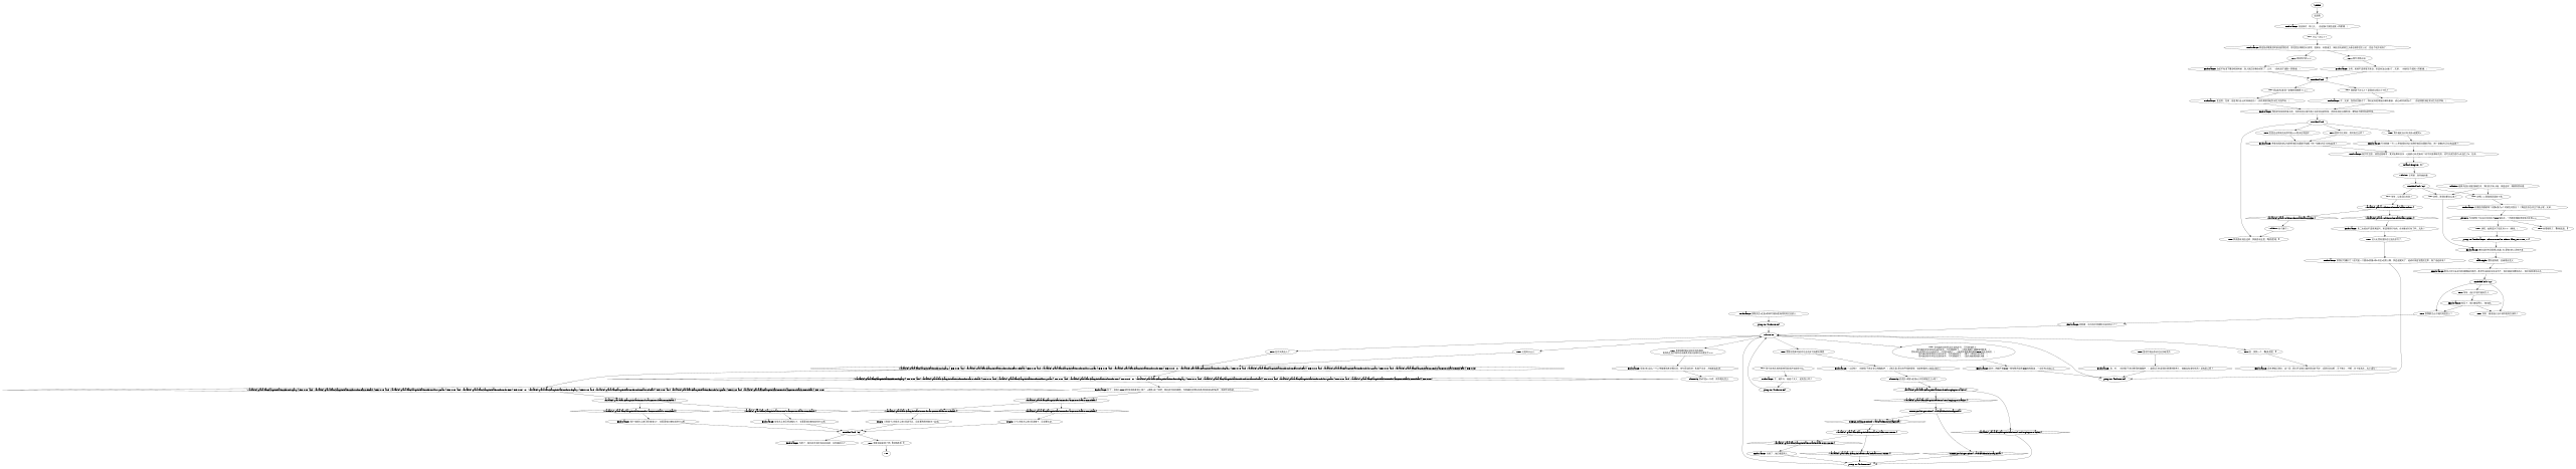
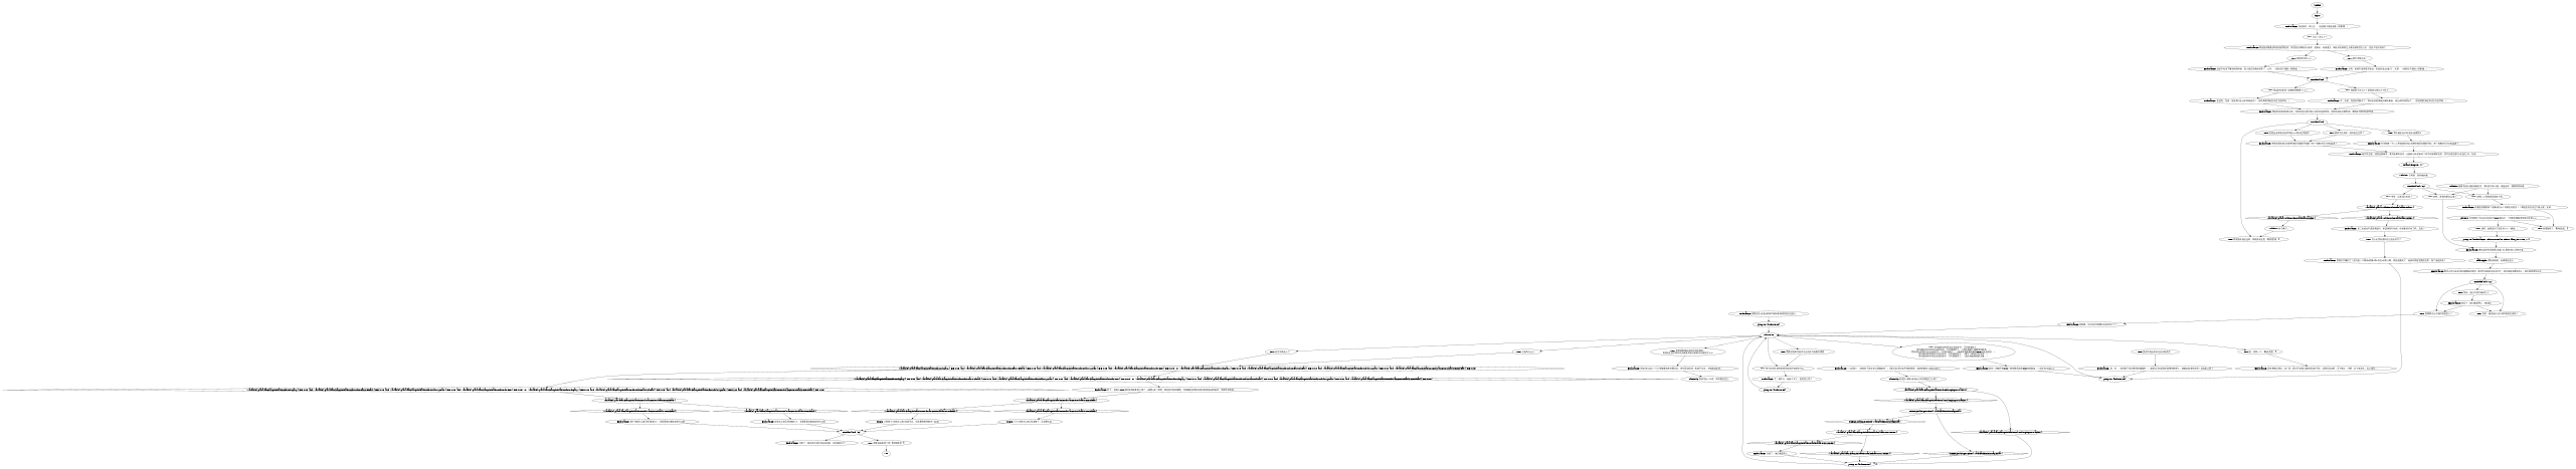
  digraph {
    n1 [label=START]
-   n2 [label="想想看"]
+   n2 [label=input]
    n3 [label="Endurance: 你说得对，哥们儿。（你的肠子突然感觉一阵紧绷。）"]
    n4 [label="You: 什么？怎么了？"]
    n5 [label="Endurance: 我是指你睡觉的时候说的那些话。那些意志薄弱的小流氓、怪家伙、外国债主、疯狂的无政府主义者还有那些女人们，把这个地方给毁了。"]
    n6 [label="You: 那些狗日的……"]
    n7 [label="You: 我可没那么说。"]
    n8 [label="Endurance: 你还不知道下哪步棋的时候，别人就已经将你的军了，士兵。（你的肚子感到一阵紧绷。）"]
    n9 [label="Endurance: 你有，虽然不是用语言表达，但是你这么*做*了，兄弟。（你的肚子感到一阵紧绷。）"]
    n10 [label="You: 我就喜欢现在这样，我就喜欢这里。[放弃思维。]"]
    n11 [label="Endurance: 保护宗主国，清理这座城市，复兴迪斯科音乐，让她回心转意如何？你可以拯救瑞瓦肖。你可以成为那个*天选之子*，兄弟。"]
    n12 [label="Inland Empire: 她？"]
    n13 [label="Volition: 没有谁，别问她的事。"]
    n14 [label="Untitled hub (02)"]
    n15 [label="You: 好吧，那我们要怎么做？"]
    n16 [label="You: 等等，让谁回心转意？"]
    n17 [label="You: 好吧……我觉得还是算了吧。"]
    n18 [label="Endurance: 像你这样终日渴望“忠诚”与“爱情”的人还有许多。"]
    n19 [label="Variable[\"plaza.volition_dont_ask_about_her\"]"]
    n20 [label="Endurance: 你要放弃救赎吗？你要*复仇*？对瑞瓦肖复仇？！我还把你当作王下骑士呢，兄弟。"]
    n21 [label="Half Light: 爱情是狗屁，忠诚毫无意义。"]
    n22 [label="Endurance: 那些人对过去岁月的渴望如此强烈，甚至无法好好生活在当下。他们就是你要找的人，他们知道该怎么办。"]
    n23 [label="Untitled hub (02)"]
    n24 [label="You: 那我要怎么才能找到这些人？"]
    n25 [label="Endurance: 想想看，也许你已经遇到过这样的人了？"]
    n26 [label=hubotoron]
    n27 [label="You: 没想到什么人。"]
    n28 [label="(Variable[\"plaza.fascha_q_initiation_found_gary\"] == true  and  Variable[\"plaza.fascha_q_initiation_found_measurehead\"] == true  and  Variable[\"plaza.fascha_q_initiation_found_lorryman\"] == true  and  Variable[\"plaza.fascha_q_initiation_found_rene\"] == true)  or  (Variable[\"plaza.fascha_q_initiation_found_gary\"] == true  and  Variable[\"plaza.fascha_q_initiation_found_measurehead\"] == true  and  Variable[\"plaza.fascha_q_initiation_found_lorryman\"] == true  and  Variable[\"plaza.fascha_q_initiation_endurance_too_bad_rene_dead\"] == true)"]
    n29 [label="(Variable[\"plaza.fascha_q_initiation_found_gary\"] == true  and  Variable[\"plaza.fascha_q_initiation_found_measurehead\"] == true  and  Variable[\"plaza.fascha_q_initiation_found_lorryman\"] == true  and  Variable[\"plaza.fascha_q_initiation_found_rene\"] == true)  or  (Variable[\"plaza.fascha_q_initiation_found_gary\"] == true  and  Variable[\"plaza.fascha_q_initiation_found_measurehead\"] == true  and  Variable[\"plaza.fascha_q_initiation_found_lorryman\"] == true  and  Variable[\"plaza.fascha_q_initiation_endurance_too_bad_rene_dead\"] == true)" shape=diamond]
    n30 [label="!((Variable[\"plaza.fascha_q_initiation_found_gary\"] == true  and  Variable[\"plaza.fascha_q_initiation_found_measurehead\"] == true  and  Variable[\"plaza.fascha_q_initiation_found_lorryman\"] == true  and  Variable[\"plaza.fascha_q_initiation_found_rene\"] == true)  or  (Variable[\"plaza.fascha_q_initiation_found_gary\"] == true  and  Variable[\"plaza.fascha_q_initiation_found_measurehead\"] == true  and  Variable[\"plaza.fascha_q_initiation_found_lorryman\"] == true  and  Variable[\"plaza.fascha_q_initiation_endurance_too_bad_rene_dead\"] == true))" shape=diamond]
    n31 [label="Endurance: 是的，的确不错——一座智慧的宝库——但别着急，一定还有*其他人*。"]
    n32 [label="Jump to: [hubotoron]"]
    n33 [label="Logic: 三个“传统主义者”应该够了。没必要太多。"]
    n34 [label="Untitled hub (02)"]
    n35 [label="You: 我觉得还是算了吧。[拒绝思想。]"]
    n36 [label="Endurance: 当然了，瑞瓦肖没有你也会好好的。别为她担心了。"]
    n37 [label="Jump to: [Endurance: \"There must be others like you. Men,...\"]"]
    n38 [label="Endurance: 不，她不行。她是个女人。还有别人吗？"]
    n39 [label="Jump to: [hubotoron]"]
    n40 [label="Jump to: [hubotoron]"]
    n41 [label="You: 我觉得测颅先生符合你的描述。\n测颅先生似乎很怀念他塞美尼祖先的那些光辉岁月……"]
    n42 [label="You: 想不到其他人了。"]
    n43 [label="You: 那个灰色头发的货車司机或许知道些什么。"]
    n44 [label="You: 肥胖的货車司机对过去的岁月流露出渴望。"]
    n45 [label="You: 雷内真的非常怀念过去的岁月。只可惜他死了。\n雷内真的非常怀念过去的岁月。只可惜他死了。（用手指摸了摸胸前的奖章。）\n雷内真的非常怀念过去的岁月。只可惜他死了。（挺直穿着警服的腰板——这是必须的。）\n雷内真的非常怀念过去的岁月。只可惜他死了。（瞥了一眼自己的夹克。）\n雷内真的非常怀念过去的岁月。只可惜他死了。（悲伤地拍着你的大腿。）"]
    n46 [label="You: 好，算我一个。[接受思想。]"]
    n47 [label="Endurance: 可你想象一下……带着现在的认知和经验回去重新开始。把一切都*纠正过来*如何？"]
    100
    n49 [label="You: 我*真的*觉得一切都变得糟透了……"]
    n50 [label="Endurance: 是这样，兄弟，但是我们会让时间倒流的！（你的胃部深处发出巨大的声响。）"]
    n51 [label="Endurance: 我会把你送回日落之前，太阳尚未从海平面上完全消失的时候。把你送回宗主国时期，爱情还可能存在的时候。"]
    n52 [label="Variable[\"plaza.fascha_q_initiation_endurance_too_bad_rene_dead\"]"]
    n53 [label="Variable[\"plaza.fascha_q_initiation_endurance_too_bad_rene_dead\"]" shape=diamond]
    n54 [label="!(Variable[\"plaza.fascha_q_initiation_endurance_too_bad_rene_dead\"])" shape=diamond]
    n55 [label="Logic: 三到四个“传统主义者”应该可以。没必要和那些家伙一起疯。"]
    n56 [label="Untitled hub"]
    n57 [label="You: 我的肠子怎么了？是我*吃*得太少了吗？"]
    n58 [label="Shivers: 当你听到了生命之光的名字——瑞瓦肖，一阵寒意顺着脊背流向全身……"]
    n59 [label="You: 你看错我了。[拒绝思想。]"]
    n60 [label="You: 好吧，如果是为了瑞瓦肖……（继续。）"]
    n61 [label="Endurance: 现在*有*这么一个人带着激情来珍视过去。有句话说得好：执着于过去，方能塑造未来。"]
    n62 [label="Rhetoric: 那*不是*一句话。跟本毫无意义。"]
    n63 [label="Endurance: 传统主义者已经*够多*了。去看看他们都知道些什么吧。"]
    n64 [label="Variable[\"plaza.fascha_q_initiation_rhet_longing_or_racist\"]"]
    n65 [label="Variable[\"plaza.fascha_q_initiation_rhet_longing_or_racist\"]" shape=diamond]
    n66 [label="!(Variable[\"plaza.fascha_q_initiation_rhet_longing_or_racist\"])" shape=diamond]
    n67 [label="IsTHCCookingOrFixed(\"radical_feminist_agenda\")"]
    n68 [label="IsTHCCookingOrFixed(\"radical_feminist_agenda\")" shape=diamond]
    n69 [label="!(IsTHCCookingOrFixed(\"radical_feminist_agenda\"))" shape=diamond]
    n70 [label="Variable[\"plaza.fascha_q_initiation_asked_about_women\"]"]
    n71 [label="Variable[\"plaza.fascha_q_initiation_asked_about_women\"]" shape=diamond]
    n72 [label="!(Variable[\"plaza.fascha_q_initiation_asked_about_women\"])" shape=diamond]
    n73 [label="Endurance: 别逗了，他们都是男人，相信我。"]
    n74 [label="You: 等等，难道他们当中就不能有女孩吗？"]
    n75 [label="Endurance: 那我们可赚到了！他可是一个拥有*胆量*和*回忆*的男人啊。我也感觉到了。他或许就是智慧的宝库。除了他还有谁？"]
    n76 [label="Endurance: 当然了，他们都是男人。"]
    n77 [label="Endurance: 不，兄弟，别管你的肠子了，我们还有更紧急的事情要做。该让*时间倒流*了。（你的胃部深处发出巨大的声响。）"]
    n78 [label="Endurance: 带着你现在的认知和经验回去重新开始呢？把一切都*纠正过来*如何？"]
    n79 [label="Variable[\"plaza.volition_dont_ask_about_her\"]" shape=diamond]
    n80 [label="!(Variable[\"plaza.volition_dont_ask_about_her\"])" shape=diamond]
    n81 [label="You: 盖理可能会喜欢过去的瑞瓦肖。"]
    n82 [label="Endurance: 哦，对。（你的肚子发出赞同的隆隆声。）盖理*正好*是我们想要的那种人。他确实知道些东西！还有别人吗？"]
    n83 [label="Variable[\"plaza.fascha_q_initiation_endurance_too_bad_rene_dead\"]"]
    n84 [label="Variable[\"plaza.fascha_q_initiation_endurance_too_bad_rene_dead\"]" shape=diamond]
    n85 [label="!(Variable[\"plaza.fascha_q_initiation_endurance_too_bad_rene_dead\"])" shape=diamond]
    n86 [label="Endurance: 四个传统主义者已经*够多*了。去看看他们都知道些什么吧。"]
    n87 [label="Untitled hub"]
    n88 [label="You: 等等，他们中很可能有女人。"]
    n89 [label="Endurance: 好了，别担心——这时候就该直觉上场了，*感受*这一切吧。我会成为你的眼睛，当我确定有谁知道某些特别的*事情*时，就会告诉你的。"]
    n90 [label="You: 我不确定自己有没有*感觉到*。"]
    n91 [label="You: 就算可以实现，那又能怎么样？"]
    n92 [label="You: 想想这会带来的无限可能……我决定就这样。"]
    n93 [label="Jump to: [hubotoron]"]
    n94 [label="Endurance: 测颅先生*正是*那种可能知道如何回到过去的人。"]
    n95 [label="Endurance: 第二次机会不是用来提问，而是用来行动的。你准备好行动了吗，兄弟？"]
    n96 [label="You: 没人比雷内更怀念过去的岁月了。"]
    n97 [label="Endurance: 一点没错！（你的肚子发出安心的隆隆声。）*那正是*我们在寻找的渴望。知道答案的人就是*他们*。"]
    n98 [label="Rhetoric: 你说的“渴望”是指“公开的种族主义”吗？"]
    n99 [label="Volition: 你个傻子！"]
    n100 [label="Endurance: 历史将铭记我们，这一回，我们不必担心她对我们好不好。*回到过去*吧，王下骑士。冲吧，为了瑞瓦肖，为了*爱*！"]
    n101 [label="Volition: 超级马拉松就是指瑞瓦肖。我们的大街小巷。就是这样。继续回答问题。"]
    n1 -> n2
    n2 -> n3
    n3 -> n4
    n4 -> n5
    n5 -> n6
    n5 -> n7
    n6 -> n8
    n7 -> n9
    n8 -> n56
    n9 -> n56
    n11 -> n12
    n12 -> n13
    n13 -> n14
    n14 -> n15
    n14 -> n16
    n14 -> n17
    n15 -> n18
    n16 -> n19
    n17 -> n20
    n18 -> n21
    n19 -> n79
    n19 -> n80
-   n20 -> n58
+   n20 -> n59
    n21 -> n22
    n22 -> n23
    n23 -> n24
    n23 -> n74
    n23 -> n88
    n24 -> n25
    n25 -> n26
    n26 -> n27
    n26 -> n41
    n26 -> n42
+   n26 -> n43
    n26 -> n44
    n26 -> n45
    n26 -> n46
    n27 -> n28
    n28 -> n29
    n28 -> n30
    n29 -> n83
    n30 -> n89
    n31 -> n32
    n32 -> n26
    n33 -> n34
    n34 -> n35
    n34 -> n36
    n35 -> 100
    n37 -> n18
    n38 -> n39
    n39 -> n26
    n40 -> n26
    n41 -> n61
    n42 -> n28
    n43 -> n38
-   n44 -> n97
+   n44 -> n43
    n45 -> n31
    n46 -> n100
    n47 -> n11
    n49 -> n50
    n50 -> n51
    n51 -> n87
    n52 -> n53
    n52 -> n54
    n53 -> n33
    n54 -> n55
    n55 -> n34
    n56 -> n49
    n56 -> n57
    n57 -> n77
    n58 -> n59
    n58 -> n60
    n60 -> n37
    n61 -> n62
    n63 -> n34
    n64 -> n65
    n64 -> n66
    n65 -> n40
    n66 -> n67
    n67 -> n68
    n67 -> n69
    n68 -> n70
    n69 -> n40
    n70 -> n71
    n70 -> n72
    n71 -> n76
    n72 -> n40
    n73 -> n24
    n73 -> n74
    n75 -> n32
    n76 -> n40
    n77 -> n51
    n78 -> n11
    n79 -> n99
    n80 -> n95
    n81 -> n82
    n82 -> n32
    n83 -> n84
    n83 -> n85
    n84 -> n63
    n85 -> n86
    n86 -> n34
    n87 -> n10
    n87 -> n90
    n87 -> n91
    n87 -> n92
    n88 -> n73
    n89 -> n52
    n90 -> n47
    n91 -> n78
    n92 -> n78
    n93 -> n26
    n94 -> n93
    n95 -> n96
    n96 -> n75
    n97 -> n98
    n98 -> n64
    n99 -> n10
    n101 -> n15
    n101 -> n17
  }
